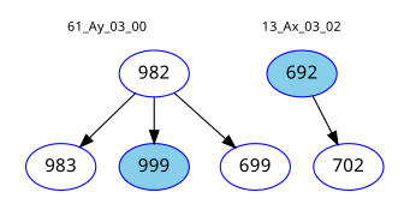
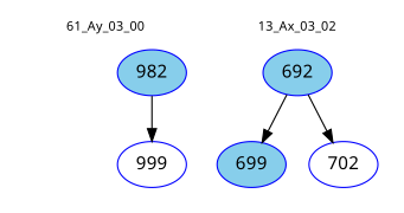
  digraph {
    fontname="Noto Sans"
    node [color=blue fillcolor=skyblue fontname="Noto Sans" style=filled]
    edge [color=black fontname="Noto Sans"]
-   n1 [fillcolor=white label=982]
-   n2 [fillcolor=white label=983]
-   n3 [label=999]
+   n1 [label=982]
+   n3 [fillcolor=white label=999]
    n4 [label=692]
-   n5 [fillcolor=white label=699]
+   n5 [label=699]
    n6 [fillcolor=white label=702]
    subgraph cluster_1 {
      color=white
      fontsize=10
      label="61_Ay_03_00"
      n1
-     n2
      n3
    }
    subgraph cluster_2 {
      color=white
      fontsize=10
      label="13_Ax_03_02"
      n4
      n5
      n6
    }
-   n1 -> n2
    n1 -> n3
-   n1 -> n5
+   n4 -> n5
    n4 -> n6
  }
